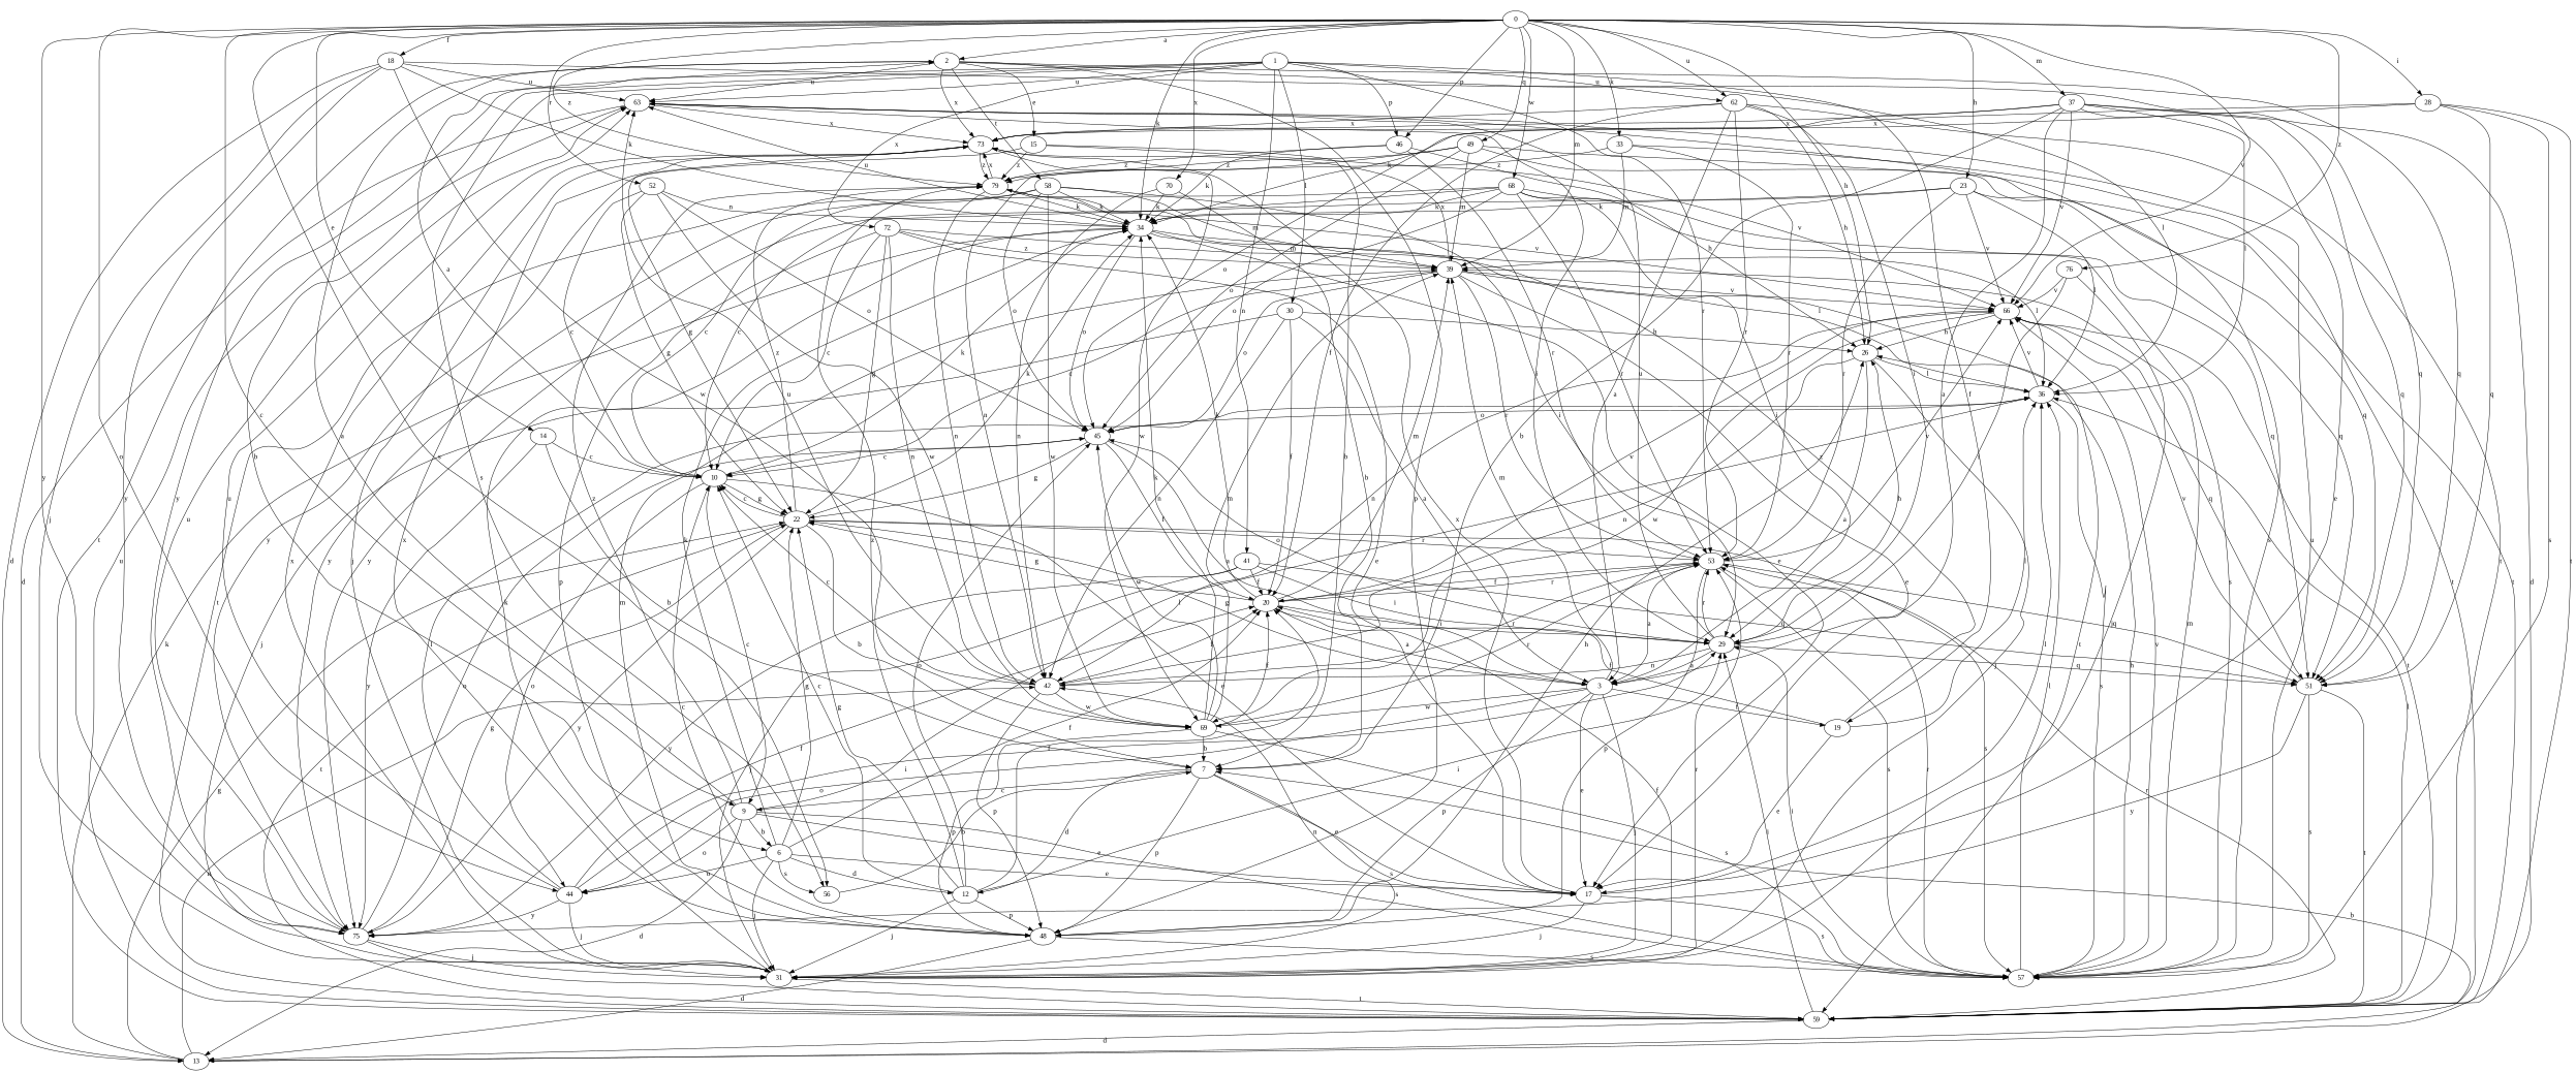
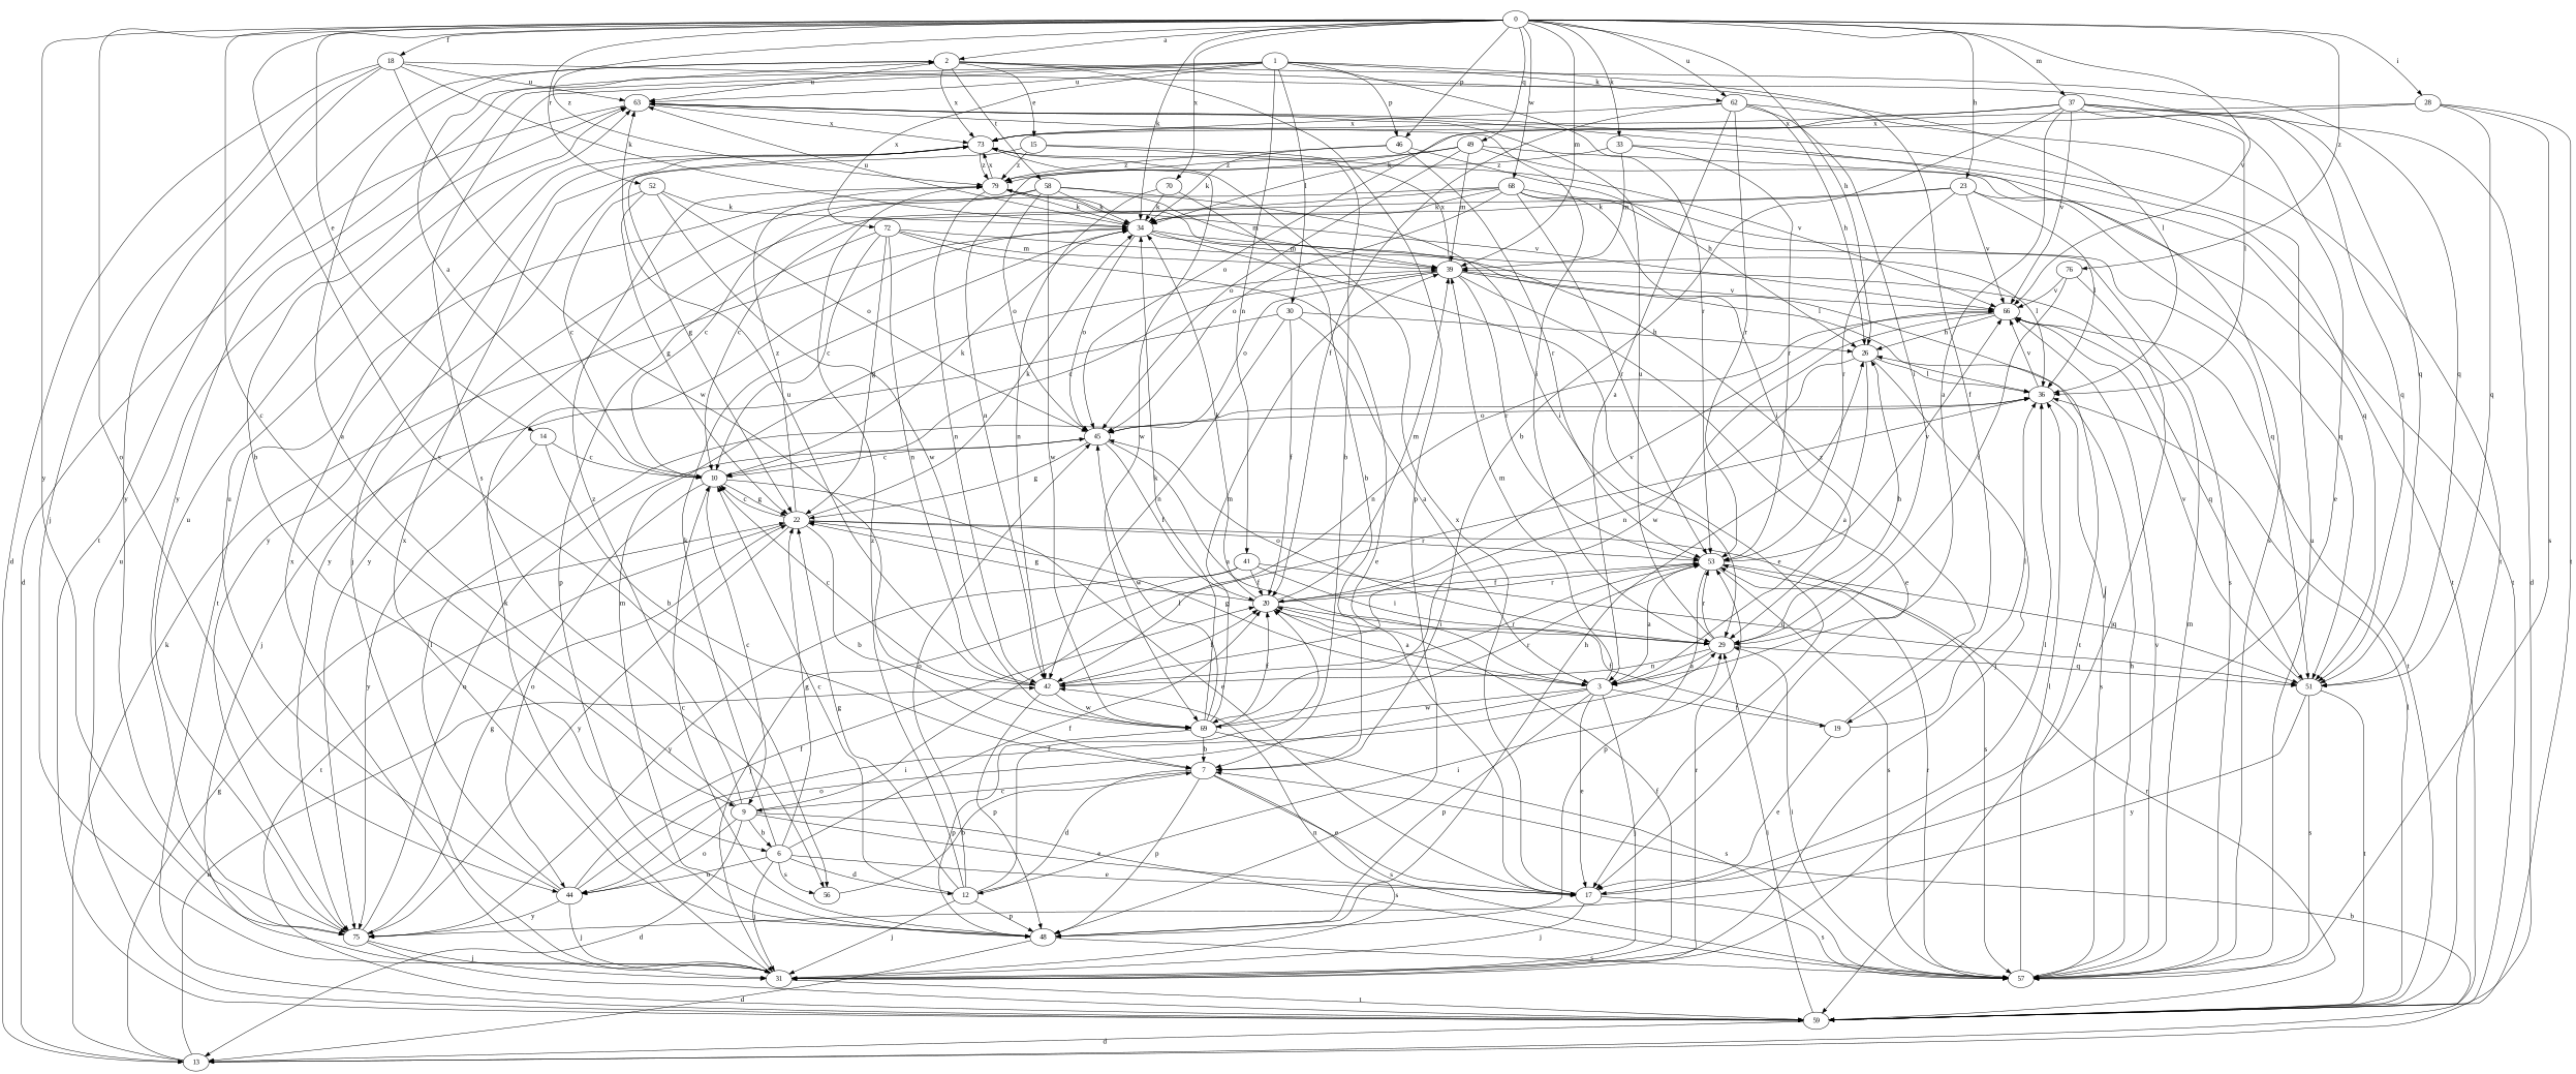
  strict digraph {
    fontname="Liberation Serif"
    node [fontname="Liberation Serif"]
    edge [fontname="Liberation Serif"]
    0
    2
    9
    14
    18
    23
    26
    28
    33
    34
    37
    39
    44
    46
    49
    52
    56
    62
    66
    68
    70
    75
    76
    79
    63
    15
    36
    48
    51
    58
    59
    73
    6
    17
    57
    13
    7
    10
    31
    69
    53
    3
    42
    45
    20
    29
    22
    1
    19
    n50 [label=30]
    41
    72
    12
    0 -> 2 [label=a]
    0 -> 9 [label=c]
    0 -> 14 [label=e]
    0 -> 18 [label=f]
    0 -> 23 [label=h]
    0 -> 26 [label=h]
    0 -> 28 [label=i]
    0 -> 33 [label=k]
    0 -> 34 [label=k]
    0 -> 37 [label=m]
    0 -> 39 [label=m]
    0 -> 44 [label=o]
    0 -> 46 [label=p]
    0 -> 49 [label=q]
    0 -> 52 [label=r]
    0 -> 56 [label=s]
    0 -> 62 [label=u]
    0 -> 66 [label=v]
    0 -> 68 [label=w]
    0 -> 70 [label=x]
    0 -> 75 [label=y]
    0 -> 76 [label=z]
    0 -> 79 [label=z]
    2 -> 63 [label=u]
    2 -> 15 [label=e]
    2 -> 36 [label=l]
    2 -> 48 [label=p]
    2 -> 51 [label=q]
    2 -> 58 [label=t]
    2 -> 59 [label=t]
    2 -> 73 [label=x]
    9 -> 2 [label=a]
    9 -> 44 [label=o]
    9 -> 79 [label=z]
    9 -> 36 [label=l]
    9 -> 6 [label=b]
    9 -> 17 [label=e]
    9 -> 57 [label=s]
    9 -> 13 [label=d]
    14 -> 75 [label=y]
    14 -> 7 [label=b]
    14 -> 10 [label=c]
    18 -> 34 [label=k]
    18 -> 75 [label=y]
    18 -> 63 [label=u]
    18 -> 51 [label=q]
    18 -> 13 [label=d]
    18 -> 31 [label=j]
    18 -> 69 [label=w]
    23 -> 34 [label=k]
    23 -> 66 [label=v]
    23 -> 75 [label=y]
    23 -> 36 [label=l]
    23 -> 51 [label=q]
    23 -> 53 [label=r]
    26 -> 36 [label=l]
    26 -> 31 [label=j]
    26 -> 3 [label=a]
    26 -> 42 [label=n]
    28 -> 34 [label=k]
    28 -> 51 [label=q]
    28 -> 59 [label=t]
    28 -> 73 [label=x]
    28 -> 57 [label=s]
    33 -> 39 [label=m]
    33 -> 79 [label=z]
    33 -> 59 [label=t]
    33 -> 53 [label=r]
    34 -> 39 [label=m]
    34 -> 63 [label=u]
    34 -> 36 [label=l]
    34 -> 17 [label=e]
    34 -> 45 [label=o]
    37 -> 66 [label=v]
    37 -> 36 [label=l]
    37 -> 51 [label=q]
    37 -> 73 [label=x]
    37 -> 17 [label=e]
    37 -> 13 [label=d]
    37 -> 7 [label=b]
    37 -> 3 [label=a]
    37 -> 45 [label=o]
    39 -> 66 [label=v]
    39 -> 59 [label=t]
    39 -> 73 [label=x]
    39 -> 17 [label=e]
    39 -> 10 [label=c]
    39 -> 53 [label=r]
    39 -> 45 [label=o]
    44 -> 75 [label=y]
    44 -> 63 [label=u]
    44 -> 36 [label=l]
    44 -> 31 [label=j]
    44 -> 20 [label=f]
    44 -> 29 [label=i]
    46 -> 26 [label=h]
    46 -> 34 [label=k]
    46 -> 79 [label=z]
    46 -> 53 [label=r]
    49 -> 39 [label=m]
    49 -> 79 [label=z]
    49 -> 51 [label=q]
    49 -> 59 [label=t]
    49 -> 42 [label=n]
    49 -> 45 [label=o]
-   52 -> 34 [label=n]
+   52 -> 34 [label=k]
    52 -> 10 [label=c]
    52 -> 69 [label=w]
    52 -> 45 [label=o]
    52 -> 22 [label=g]
    56 -> 7 [label=b]
    62 -> 26 [label=h]
    62 -> 59 [label=t]
    62 -> 73 [label=x]
    62 -> 53 [label=r]
    62 -> 3 [label=a]
    62 -> 20 [label=f]
    62 -> 29 [label=i]
    66 -> 26 [label=h]
    66 -> 51 [label=q]
    66 -> 59 [label=t]
    66 -> 69 [label=w]
    66 -> 42 [label=n]
    68 -> 34 [label=k]
    68 -> 75 [label=y]
    68 -> 51 [label=q]
    68 -> 57 [label=s]
    68 -> 10 [label=c]
    68 -> 53 [label=r]
    68 -> 45 [label=o]
    68 -> 29 [label=i]
    70 -> 34 [label=k]
    70 -> 7 [label=b]
    70 -> 42 [label=n]
    75 -> 63 [label=u]
    75 -> 59 [label=t]
    75 -> 31 [label=j]
    75 -> 45 [label=o]
    75 -> 22 [label=g]
    76 -> 66 [label=v]
    76 -> 31 [label=j]
    76 -> 29 [label=i]
    79 -> 34 [label=k]
    79 -> 66 [label=v]
    79 -> 73 [label=x]
    79 -> 42 [label=n]
    63 -> 73 [label=x]
    63 -> 57 [label=s]
    63 -> 13 [label=d]
    63 -> 29 [label=i]
    15 -> 66 [label=v]
    15 -> 75 [label=y]
    15 -> 79 [label=z]
    15 -> 7 [label=b]
    36 -> 66 [label=v]
    36 -> 57 [label=s]
    36 -> 45 [label=o]
    48 -> 26 [label=h]
    48 -> 39 [label=m]
    48 -> 73 [label=x]
    48 -> 57 [label=s]
    48 -> 13 [label=d]
    48 -> 10 [label=c]
    51 -> 66 [label=v]
    51 -> 75 [label=y]
    51 -> 59 [label=t]
    51 -> 57 [label=s]
    58 -> 34 [label=k]
    58 -> 39 [label=m]
    58 -> 59 [label=t]
    58 -> 10 [label=c]
    58 -> 69 [label=w]
    58 -> 45 [label=o]
    58 -> 29 [label=i]
    59 -> 63 [label=u]
    59 -> 36 [label=l]
    59 -> 13 [label=d]
    59 -> 53 [label=r]
    59 -> 29 [label=i]
    73 -> 79 [label=z]
    73 -> 31 [label=j]
    73 -> 69 [label=w]
    73 -> 22 [label=g]
    6 -> 34 [label=k]
    6 -> 44 [label=o]
    6 -> 56 [label=s]
    6 -> 17 [label=e]
    6 -> 31 [label=j]
    6 -> 20 [label=f]
    6 -> 22 [label=g]
    6 -> 12 [label=d]
    17 -> 36 [label=l]
    17 -> 73 [label=x]
    17 -> 57 [label=s]
    17 -> 31 [label=j]
    57 -> 26 [label=h]
    57 -> 39 [label=m]
    57 -> 66 [label=v]
    57 -> 63 [label=u]
    57 -> 36 [label=l]
    57 -> 53 [label=r]
    57 -> 29 [label=i]
    13 -> 34 [label=k]
    13 -> 7 [label=b]
    13 -> 42 [label=n]
    13 -> 22 [label=g]
    7 -> 9 [label=c]
    7 -> 48 [label=p]
    7 -> 17 [label=e]
    7 -> 57 [label=s]
    7 -> 12 [label=d]
    10 -> 2 [label=a]
    10 -> 9 [label=c]
    10 -> 34 [label=k]
    10 -> 44 [label=o]
    10 -> 17 [label=e]
    10 -> 22 [label=g]
    31 -> 34 [label=k]
    31 -> 59 [label=t]
    31 -> 73 [label=x]
    31 -> 53 [label=r]
    31 -> 42 [label=n]
    31 -> 20 [label=f]
    69 -> 34 [label=k]
    69 -> 39 [label=m]
    69 -> 48 [label=p]
    69 -> 57 [label=s]
    69 -> 7 [label=b]
    69 -> 53 [label=r]
    69 -> 45 [label=w]
    69 -> 20 [label=f]
    53 -> 66 [label=v]
    53 -> 48 [label=p]
    53 -> 51 [label=q]
    53 -> 57 [label=s]
    53 -> 3 [label=a]
    53 -> 20 [label=f]
    3 -> 39 [label=m]
    3 -> 44 [label=o]
    3 -> 48 [label=p]
    3 -> 17 [label=e]
    3 -> 31 [label=j]
    3 -> 69 [label=w]
    3 -> 22 [label=g]
    3 -> 19 [label=f]
    42 -> 63 [label=u]
    42 -> 48 [label=p]
    42 -> 10 [label=c]
    42 -> 69 [label=w]
    42 -> 53 [label=r]
    42 -> 20 [label=f]
    45 -> 10 [label=c]
    45 -> 3 [label=a]
    45 -> 20 [label=f]
    45 -> 22 [label=g]
    20 -> 34 [label=k]
    20 -> 39 [label=m]
    20 -> 66 [label=v]
    20 -> 53 [label=r]
    20 -> 3 [label=a]
    20 -> 29 [label=i]
    20 -> 22 [label=g]
    29 -> 26 [label=h]
    29 -> 63 [label=u]
    29 -> 51 [label=q]
    29 -> 53 [label=r]
    29 -> 3 [label=a]
    29 -> 42 [label=n]
    29 -> 45 [label=o]
    22 -> 34 [label=k]
    22 -> 75 [label=y]
    22 -> 79 [label=z]
    22 -> 59 [label=t]
    22 -> 57 [label=s]
    22 -> 7 [label=b]
    22 -> 10 [label=c]
    22 -> 53 [label=r]
    1 -> 46 [label=p]
    1 -> 56 [label=s]
-   1 -> 62 [label=u]
+   1 -> 62 [label=k]
    1 -> 75 [label=y]
    1 -> 63 [label=u]
    1 -> 6 [label=b]
    1 -> 53 [label=r]
    1 -> 19 [label=f]
    1 -> n50 [label=l]
    1 -> 41 [label=n]
    1 -> 72 [label=x]
    19 -> 79 [label=z]
    19 -> 36 [label=l]
    19 -> 17 [label=e]
    19 -> 20 [label=f]
    n50 -> 26 [label=h]
    n50 -> 31 [label=j]
    n50 -> 3 [label=a]
    n50 -> 42 [label=n]
    n50 -> 20 [label=f]
    41 -> 75 [label=y]
    41 -> 51 [label=q]
    41 -> 31 [label=j]
    41 -> 20 [label=f]
    41 -> 29 [label=i]
-   72 -> 39 [label=z]
+   72 -> 39 [label=m]
    72 -> 36 [label=l]
    72 -> 48 [label=p]
    72 -> 17 [label=e]
    72 -> 10 [label=c]
    72 -> 42 [label=n]
    72 -> 22 [label=g]
    12 -> 79 [label=z]
    12 -> 48 [label=p]
    12 -> 10 [label=c]
    12 -> 31 [label=j]
    12 -> 45 [label=o]
    12 -> 20 [label=f]
    12 -> 29 [label=i]
    12 -> 22 [label=g]
  }
